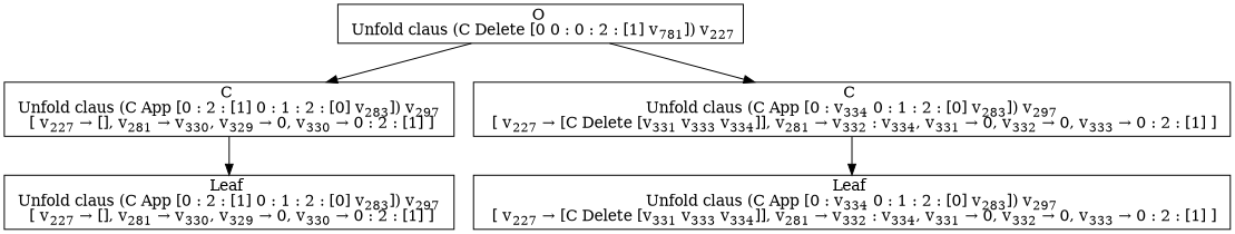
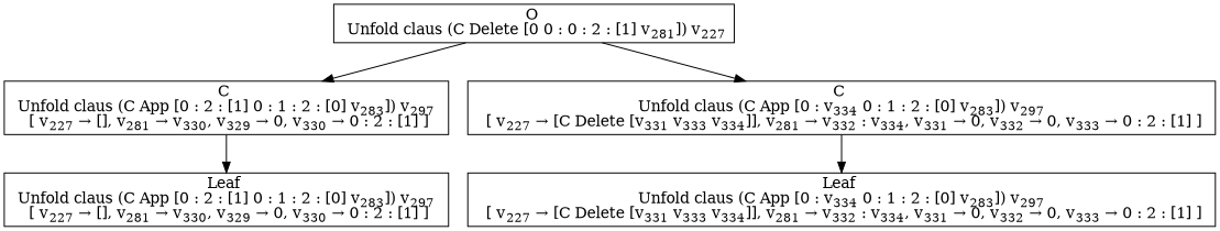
  digraph {
    rankdir=TB
    node [fillcolor=white shape=box style=filled]
-   n1 [label=<O <BR/> Unfold claus (C Delete [0 0 : 0 : 2 : [1] v<SUB>781</SUB>]) v<SUB>227</SUB>>]
+   n1 [label=<O <BR/> Unfold claus (C Delete [0 0 : 0 : 2 : [1] v<SUB>281</SUB>]) v<SUB>227</SUB>>]
    n2 [label=<C <BR/> Unfold claus (C App [0 : 2 : [1] 0 : 1 : 2 : [0] v<SUB>283</SUB>]) v<SUB>297</SUB> <BR/>  [ v<SUB>227</SUB> &rarr; [], v<SUB>281</SUB> &rarr; v<SUB>330</SUB>, v<SUB>329</SUB> &rarr; 0, v<SUB>330</SUB> &rarr; 0 : 2 : [1] ] >]
    n3 [label=<C <BR/> Unfold claus (C App [0 : v<SUB>334</SUB> 0 : 1 : 2 : [0] v<SUB>283</SUB>]) v<SUB>297</SUB> <BR/>  [ v<SUB>227</SUB> &rarr; [C Delete [v<SUB>331</SUB> v<SUB>333</SUB> v<SUB>334</SUB>]], v<SUB>281</SUB> &rarr; v<SUB>332</SUB> : v<SUB>334</SUB>, v<SUB>331</SUB> &rarr; 0, v<SUB>332</SUB> &rarr; 0, v<SUB>333</SUB> &rarr; 0 : 2 : [1] ] >]
    n4 [label=<Leaf <BR/> Unfold claus (C App [0 : 2 : [1] 0 : 1 : 2 : [0] v<SUB>283</SUB>]) v<SUB>297</SUB> <BR/>  [ v<SUB>227</SUB> &rarr; [], v<SUB>281</SUB> &rarr; v<SUB>330</SUB>, v<SUB>329</SUB> &rarr; 0, v<SUB>330</SUB> &rarr; 0 : 2 : [1] ] >]
    n5 [label=<Leaf <BR/> Unfold claus (C App [0 : v<SUB>334</SUB> 0 : 1 : 2 : [0] v<SUB>283</SUB>]) v<SUB>297</SUB> <BR/>  [ v<SUB>227</SUB> &rarr; [C Delete [v<SUB>331</SUB> v<SUB>333</SUB> v<SUB>334</SUB>]], v<SUB>281</SUB> &rarr; v<SUB>332</SUB> : v<SUB>334</SUB>, v<SUB>331</SUB> &rarr; 0, v<SUB>332</SUB> &rarr; 0, v<SUB>333</SUB> &rarr; 0 : 2 : [1] ] >]
    n1 -> n2
    n1 -> n3
    n2 -> n4
    n3 -> n5
  }
